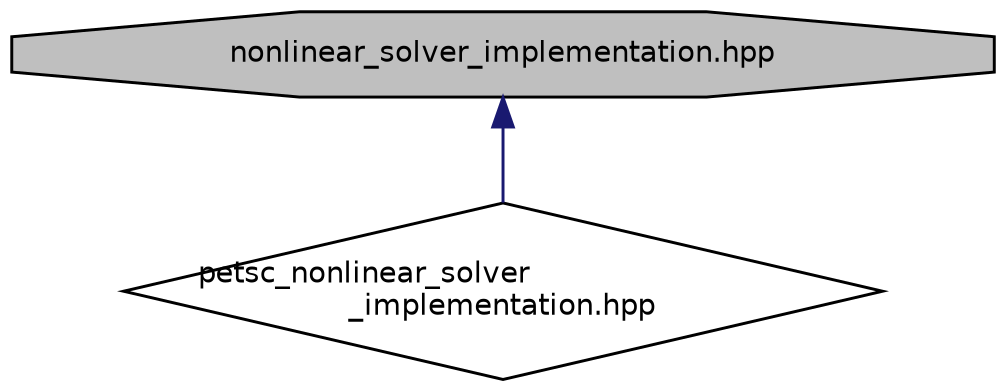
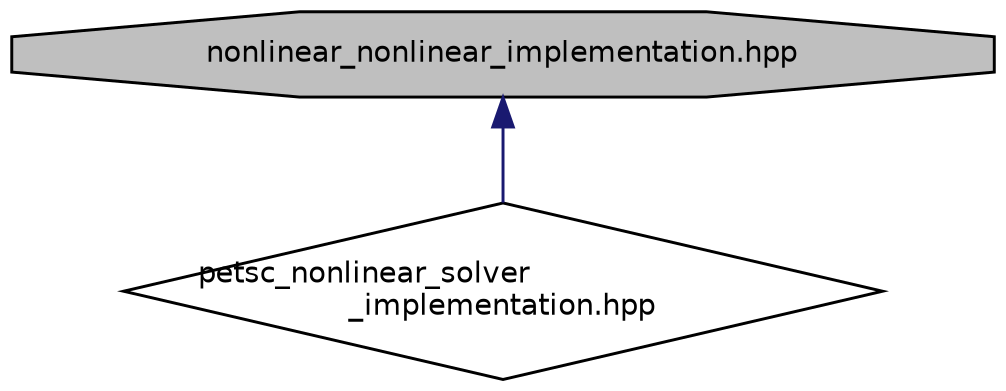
  digraph {
    node [color=black fontname=Helvetica fontsize=10 style=filled]
-   n1 [fillcolor=grey75 fontcolor=black height=0.2 label="nonlinear_solver_implementation.hpp" shape=octagon width=0.4]
+   n1 [fillcolor=grey75 fontcolor=black height=0.2 label="nonlinear_nonlinear_implementation.hpp" shape=octagon width=0.4]
    n2 [fillcolor=white height=0.2 label="petsc_nonlinear_solver\l_implementation.hpp" shape=diamond width=0.4]
    n1 -> n2 [color=midnightblue dir=back fontname=Helvetica fontsize=10 labelfontname=Helvetica labelfontsize=10 style=solid]
  }
